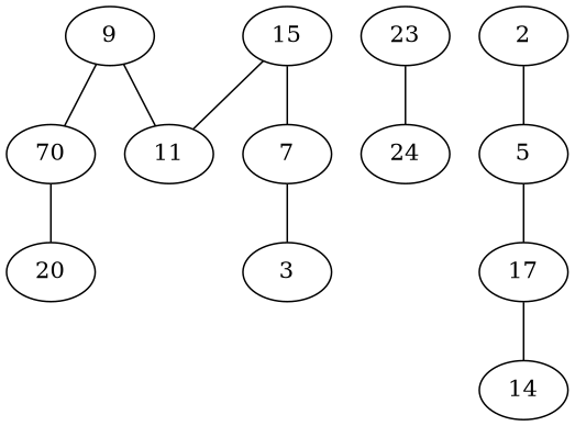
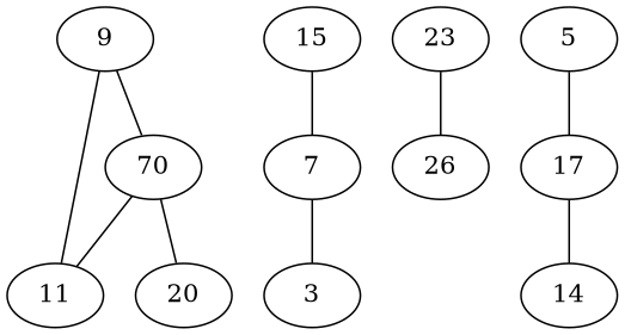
  graph {
    n1 [label=70]
    9
    11
    20
    15
    7
    3
    23
-   24
-   2
+   24 [label=26]
    5
    17
    14
-   15 -- 11
+   n1 -- 11
    n1 -- 20
    9 -- n1
    9 -- 11
    15 -- 7
    7 -- 3
    23 -- 24
-   2 -- 5
    5 -- 17
    17 -- 14
  }
